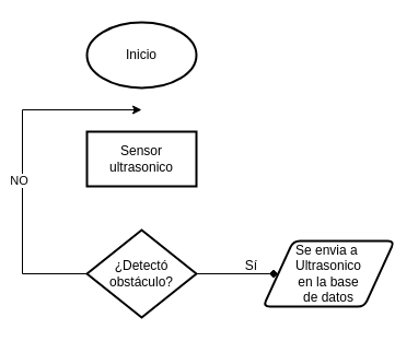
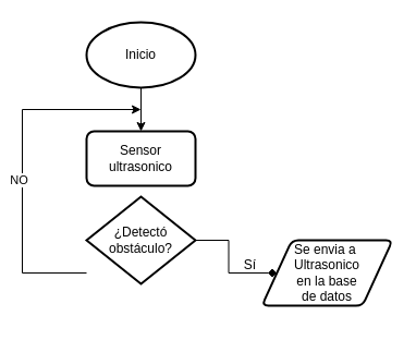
  <mxCell id="0" />
  <mxCell id="1" parent="0" />
+ <mxCell id="2" style="edgeStyle=orthogonalEdgeStyle;rounded=0;orthogonalLoop=1;jettySize=auto;html=1;entryX=0.5;entryY=0;entryDx=0;entryDy=0;" edge="1" parent="1" source="3" target="4"><mxGeometry relative="1" as="geometry"><mxPoint x="129" y="130" as="targetPoint" /></mxGeometry></mxCell>
  <mxCell id="3" value="Inicio" style="strokeWidth=2;html=1;shape=mxgraph.flowchart.start_2;whiteSpace=wrap;" vertex="1" parent="1"><mxGeometry x="79" y="20" width="100" height="60" as="geometry" /></mxCell>
- <mxCell id="4" value="Sensor ultrasonico" style="whiteSpace=wrap;html=1;absoluteArcSize=1;arcSize=14;strokeWidth=2;rounded=0;" vertex="1" parent="1"><mxGeometry x="79" y="120" width="100" height="50" as="geometry" /></mxCell>
+ <mxCell id="4" value="Sensor ultrasonico" style="rounded=1;whiteSpace=wrap;html=1;absoluteArcSize=1;arcSize=14;strokeWidth=2;" vertex="1" parent="1"><mxGeometry x="79" y="120" width="100" height="50" as="geometry" /></mxCell>
  <mxCell id="5" value="Se envia a&amp;nbsp;&lt;div&gt;Ultrasonico&lt;/div&gt;&lt;div&gt;en la base&lt;/div&gt;&lt;div&gt;de datos&lt;/div&gt;" style="shape=parallelogram;html=1;strokeWidth=2;perimeter=parallelogramPerimeter;whiteSpace=wrap;rounded=1;arcSize=12;size=0.23;" vertex="1" parent="1"><mxGeometry x="240" y="220" width="120" height="60" as="geometry" /></mxCell>
  <mxCell id="6" style="edgeStyle=orthogonalEdgeStyle;rounded=0;orthogonalLoop=1;jettySize=auto;html=1;" edge="1" parent="1" source="8"><mxGeometry relative="1" as="geometry"><mxPoint x="129" y="100" as="targetPoint" /><Array as="points"><mxPoint x="20" y="250" /></Array></mxGeometry></mxCell>
  <mxCell id="7" value="NO" style="edgeLabel;html=1;align=center;verticalAlign=middle;resizable=0;points=[];" vertex="1" connectable="0" parent="6"><mxGeometry x="-0.089" y="4" relative="1" as="geometry"><mxPoint as="offset" /></mxGeometry></mxCell>
- <mxCell id="8" value="¿Detectó obstáculo?" style="strokeWidth=2;html=1;shape=mxgraph.flowchart.decision;whiteSpace=wrap;" vertex="1" parent="1"><mxGeometry x="79" y="210" width="100" height="80" as="geometry" /></mxCell>
+ <mxCell id="8" value="¿Detectó obstáculo?" style="strokeWidth=2;html=1;shape=mxgraph.flowchart.decision;whiteSpace=wrap;" vertex="1" parent="1"><mxGeometry x="79" y="180" width="100" height="80" as="geometry" /></mxCell>
  <mxCell id="9" value="" style="group" vertex="1" connectable="0" parent="1"><mxGeometry x="214" y="228" width="30" height="30" as="geometry" /></mxCell>
  <mxCell id="10" style="edgeStyle=orthogonalEdgeStyle;rounded=0;orthogonalLoop=1;jettySize=auto;html=1;entryX=0;entryY=0.5;entryDx=0;entryDy=0;endArrow=diamond;" edge="1" parent="9" source="8" target="5"><mxGeometry relative="1" as="geometry" /></mxCell>
  <mxCell id="11" value="Sí" style="text;html=1;align=center;verticalAlign=middle;resizable=0;points=[];autosize=1;strokeColor=none;fillColor=none;" vertex="1" parent="9"><mxGeometry width="30" height="30" as="geometry" /></mxCell>
